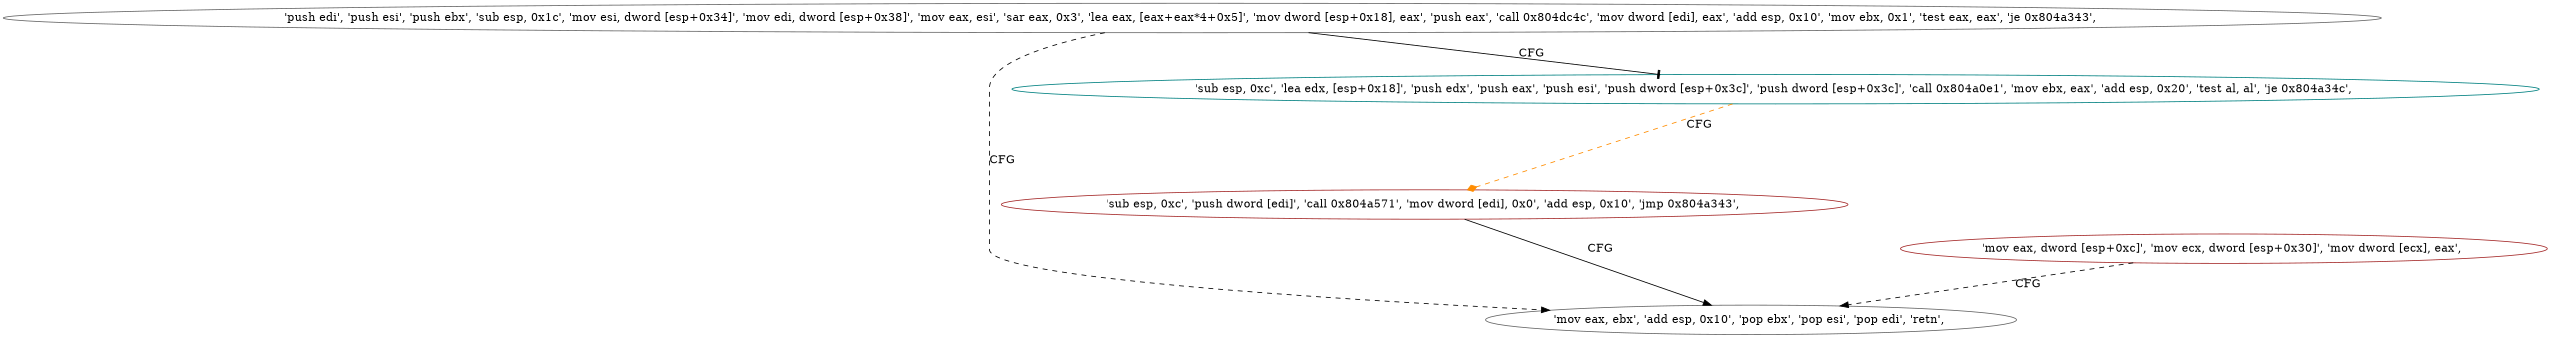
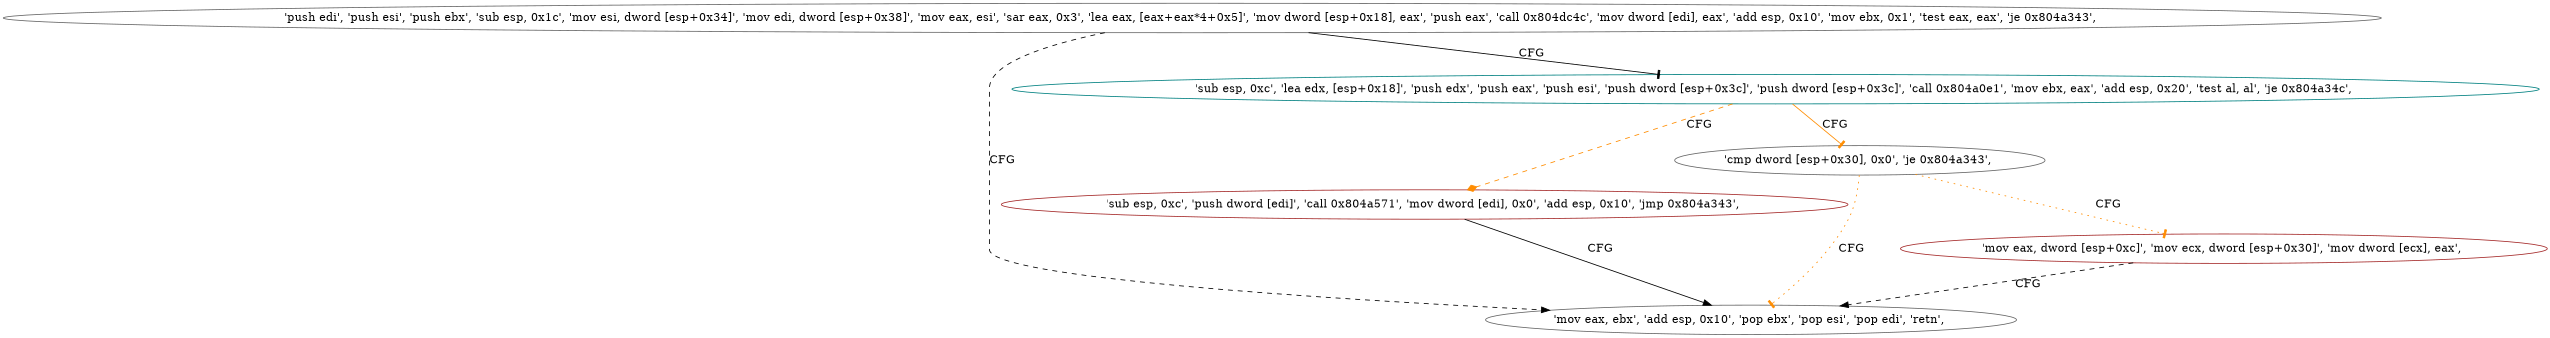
  digraph {
    node [color=gray40]
    edge [color=black style=dashed arrowhead=tee]
    n1 [label="'push edi', 'push esi', 'push ebx', 'sub esp, 0x1c', 'mov esi, dword [esp+0x34]', 'mov edi, dword [esp+0x38]', 'mov eax, esi', 'sar eax, 0x3', 'lea eax, [eax+eax*4+0x5]', 'mov dword [esp+0x18], eax', 'push eax', 'call 0x804dc4c', 'mov dword [edi], eax', 'add esp, 0x10', 'mov ebx, 0x1', 'test eax, eax', 'je 0x804a343', "]
    n2 [label="'mov eax, ebx', 'add esp, 0x10', 'pop ebx', 'pop esi', 'pop edi', 'retn', "]
    n3 [label="'sub esp, 0xc', 'lea edx, [esp+0x18]', 'push edx', 'push eax', 'push esi', 'push dword [esp+0x3c]', 'push dword [esp+0x3c]', 'call 0x804a0e1', 'mov ebx, eax', 'add esp, 0x20', 'test al, al', 'je 0x804a34c', " color=teal]
    n4 [label="'sub esp, 0xc', 'push dword [edi]', 'call 0x804a571', 'mov dword [edi], 0x0', 'add esp, 0x10', 'jmp 0x804a343', " color=brown]
+   n5 [label="'cmp dword [esp+0x30], 0x0', 'je 0x804a343', "]
    n6 [label="'mov eax, dword [esp+0xc]', 'mov ecx, dword [esp+0x30]', 'mov dword [ecx], eax', " color=brown]
    n1 -> n2 [label=CFG arrowhead=normal]
    n1 -> n3 [label=CFG style=solid]
    n3 -> n4 [label=CFG color=darkorange arrowhead=diamond]
+   n3 -> n5 [label=CFG color=darkorange style=solid]
    n4 -> n2 [label=CFG style=solid arrowhead=normal]
+   n5 -> n2 [label=CFG color=darkorange style=dotted]
+   n5 -> n6 [label=CFG color=darkorange style=dotted]
    n6 -> n2 [label=CFG arrowhead=normal]
  }
